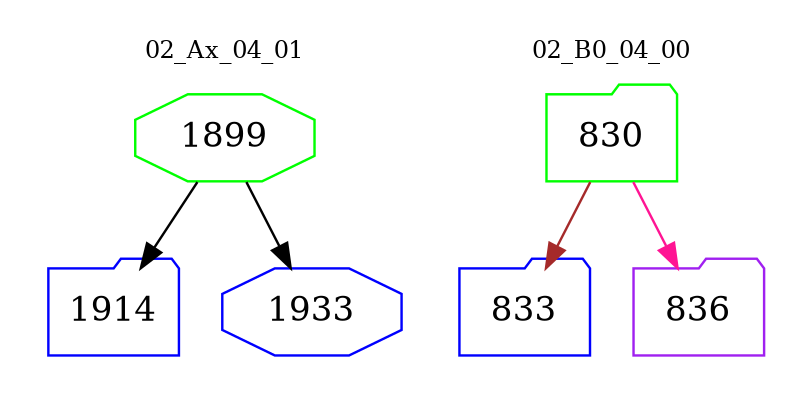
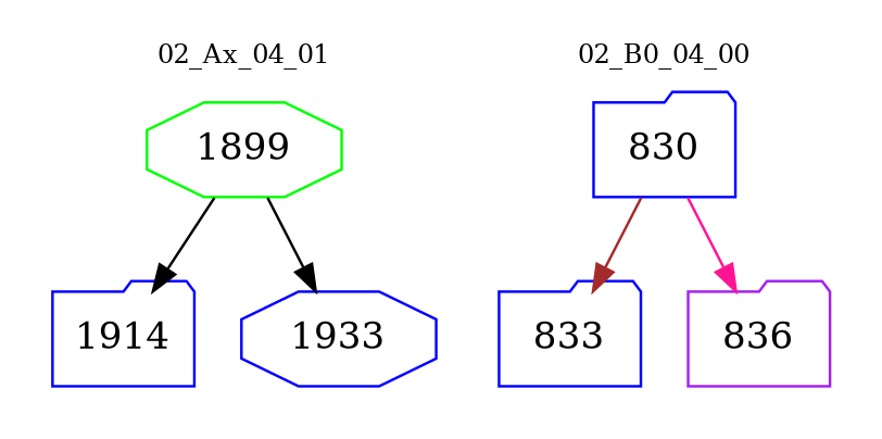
  digraph {
    node [color=blue shape=folder]
    edge [color=black]
    n1 [color=green label=1899 shape=octagon]
    n2 [label=1914]
    n3 [label=1933 shape=octagon]
-   n4 [color=green label=830]
+   n4 [label=830]
    n5 [label=833]
    n6 [color=purple label=836]
    subgraph cluster_1 {
      color=white
      fontsize=10
      label="02_Ax_04_01"
      n1
      n2
      n3
    }
    subgraph cluster_2 {
      color=white
      fontsize=10
      label="02_B0_04_00"
      n4
      n5
      n6
    }
    n1 -> n2
    n1 -> n3
    n4 -> n5 [color=brown]
    n4 -> n6 [color=deeppink]
  }
